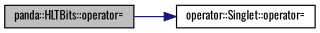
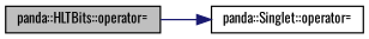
  digraph {
    rankdir=LR
    fontname=Oswald
    node [color=black fontname=Oswald fontsize=10 shape=record style=filled]
    n1 [fillcolor=grey75 fontcolor=black height=0.2 label="panda::HLTBits::operator=" width=0.4]
-   n2 [fillcolor=white height=0.2 label="operator::Singlet::operator=" width=0.4]
+   n2 [fillcolor=white height=0.2 label="panda::Singlet::operator=" width=0.4]
    n1 -> n2 [color=midnightblue fontname=Oswald fontsize=10 labelfontname=Helvetica labelfontsize=10 style=solid]
  }
